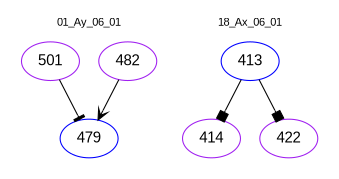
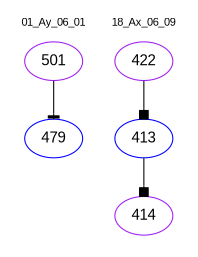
  digraph {
    fontname="Liberation Sans"
    node [color=purple fontname="Liberation Sans"]
    edge [arrowhead=box color=black fontname="Liberation Sans"]
-   n1 [label=482]
    n2 [color=blue label=479]
    n3 [label=501]
    n4 [label=414]
    n5 [color=blue label=413]
    n6 [label=422]
    subgraph cluster_1 {
      color=white
      fontsize=10
      label="01_Ay_06_01"
-     n1
      n2
      n3
    }
    subgraph cluster_2 {
      color=white
      fontsize=10
-     label="18_Ax_06_01"
+     label="18_Ax_06_09"
      n4
      n5
      n6
    }
-   n1 -> n2 [arrowhead=vee]
    n3 -> n2 [arrowhead=tee]
    n5 -> n4
-   n5 -> n6
+   n6 -> n5
  }
